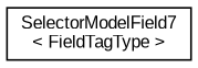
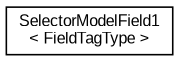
  digraph {
    rankdir=LR
    fontname="Liberation Sans"
-   n1 [color=black fillcolor=white fontname="Liberation Sans" fontsize=10 height=0.2 label="SelectorModelField7\l\< FieldTagType \>" shape=record style=filled width=0.4]
+   n1 [color=black fillcolor=white fontname="Liberation Sans" fontsize=10 height=0.2 label="SelectorModelField1\l\< FieldTagType \>" shape=record style=filled width=0.4]
  }
